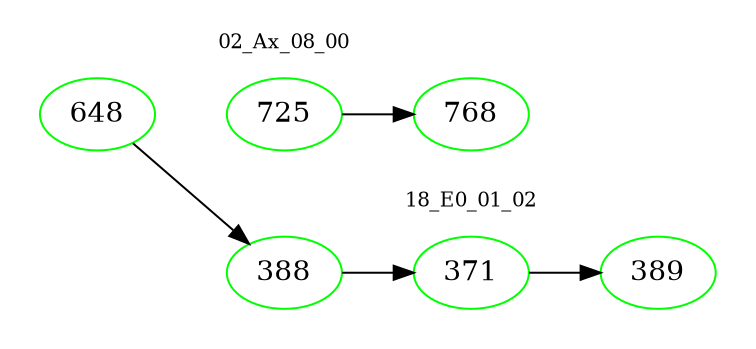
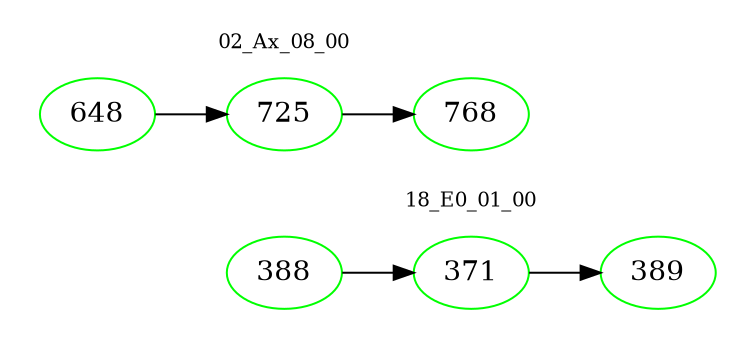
  digraph {
    rankdir=LR
    node [color=green]
    edge [color=black]
    n1 [label=648]
    n2 [label=725]
    n3 [label=768]
    n4 [label=388]
    n5 [label=371]
    n6 [label=389]
    subgraph cluster_1 {
      color=white
      fontsize=10
      label="02_Ax_08_00"
      n1
      n2
      n3
    }
    subgraph cluster_2 {
      color=white
      fontsize=10
-     label="18_E0_01_02"
+     label="18_E0_01_00"
      n4
      n5
      n6
    }
-   n1 -> n4
+   n1 -> n2
    n2 -> n3
    n4 -> n5
    n5 -> n6
  }
